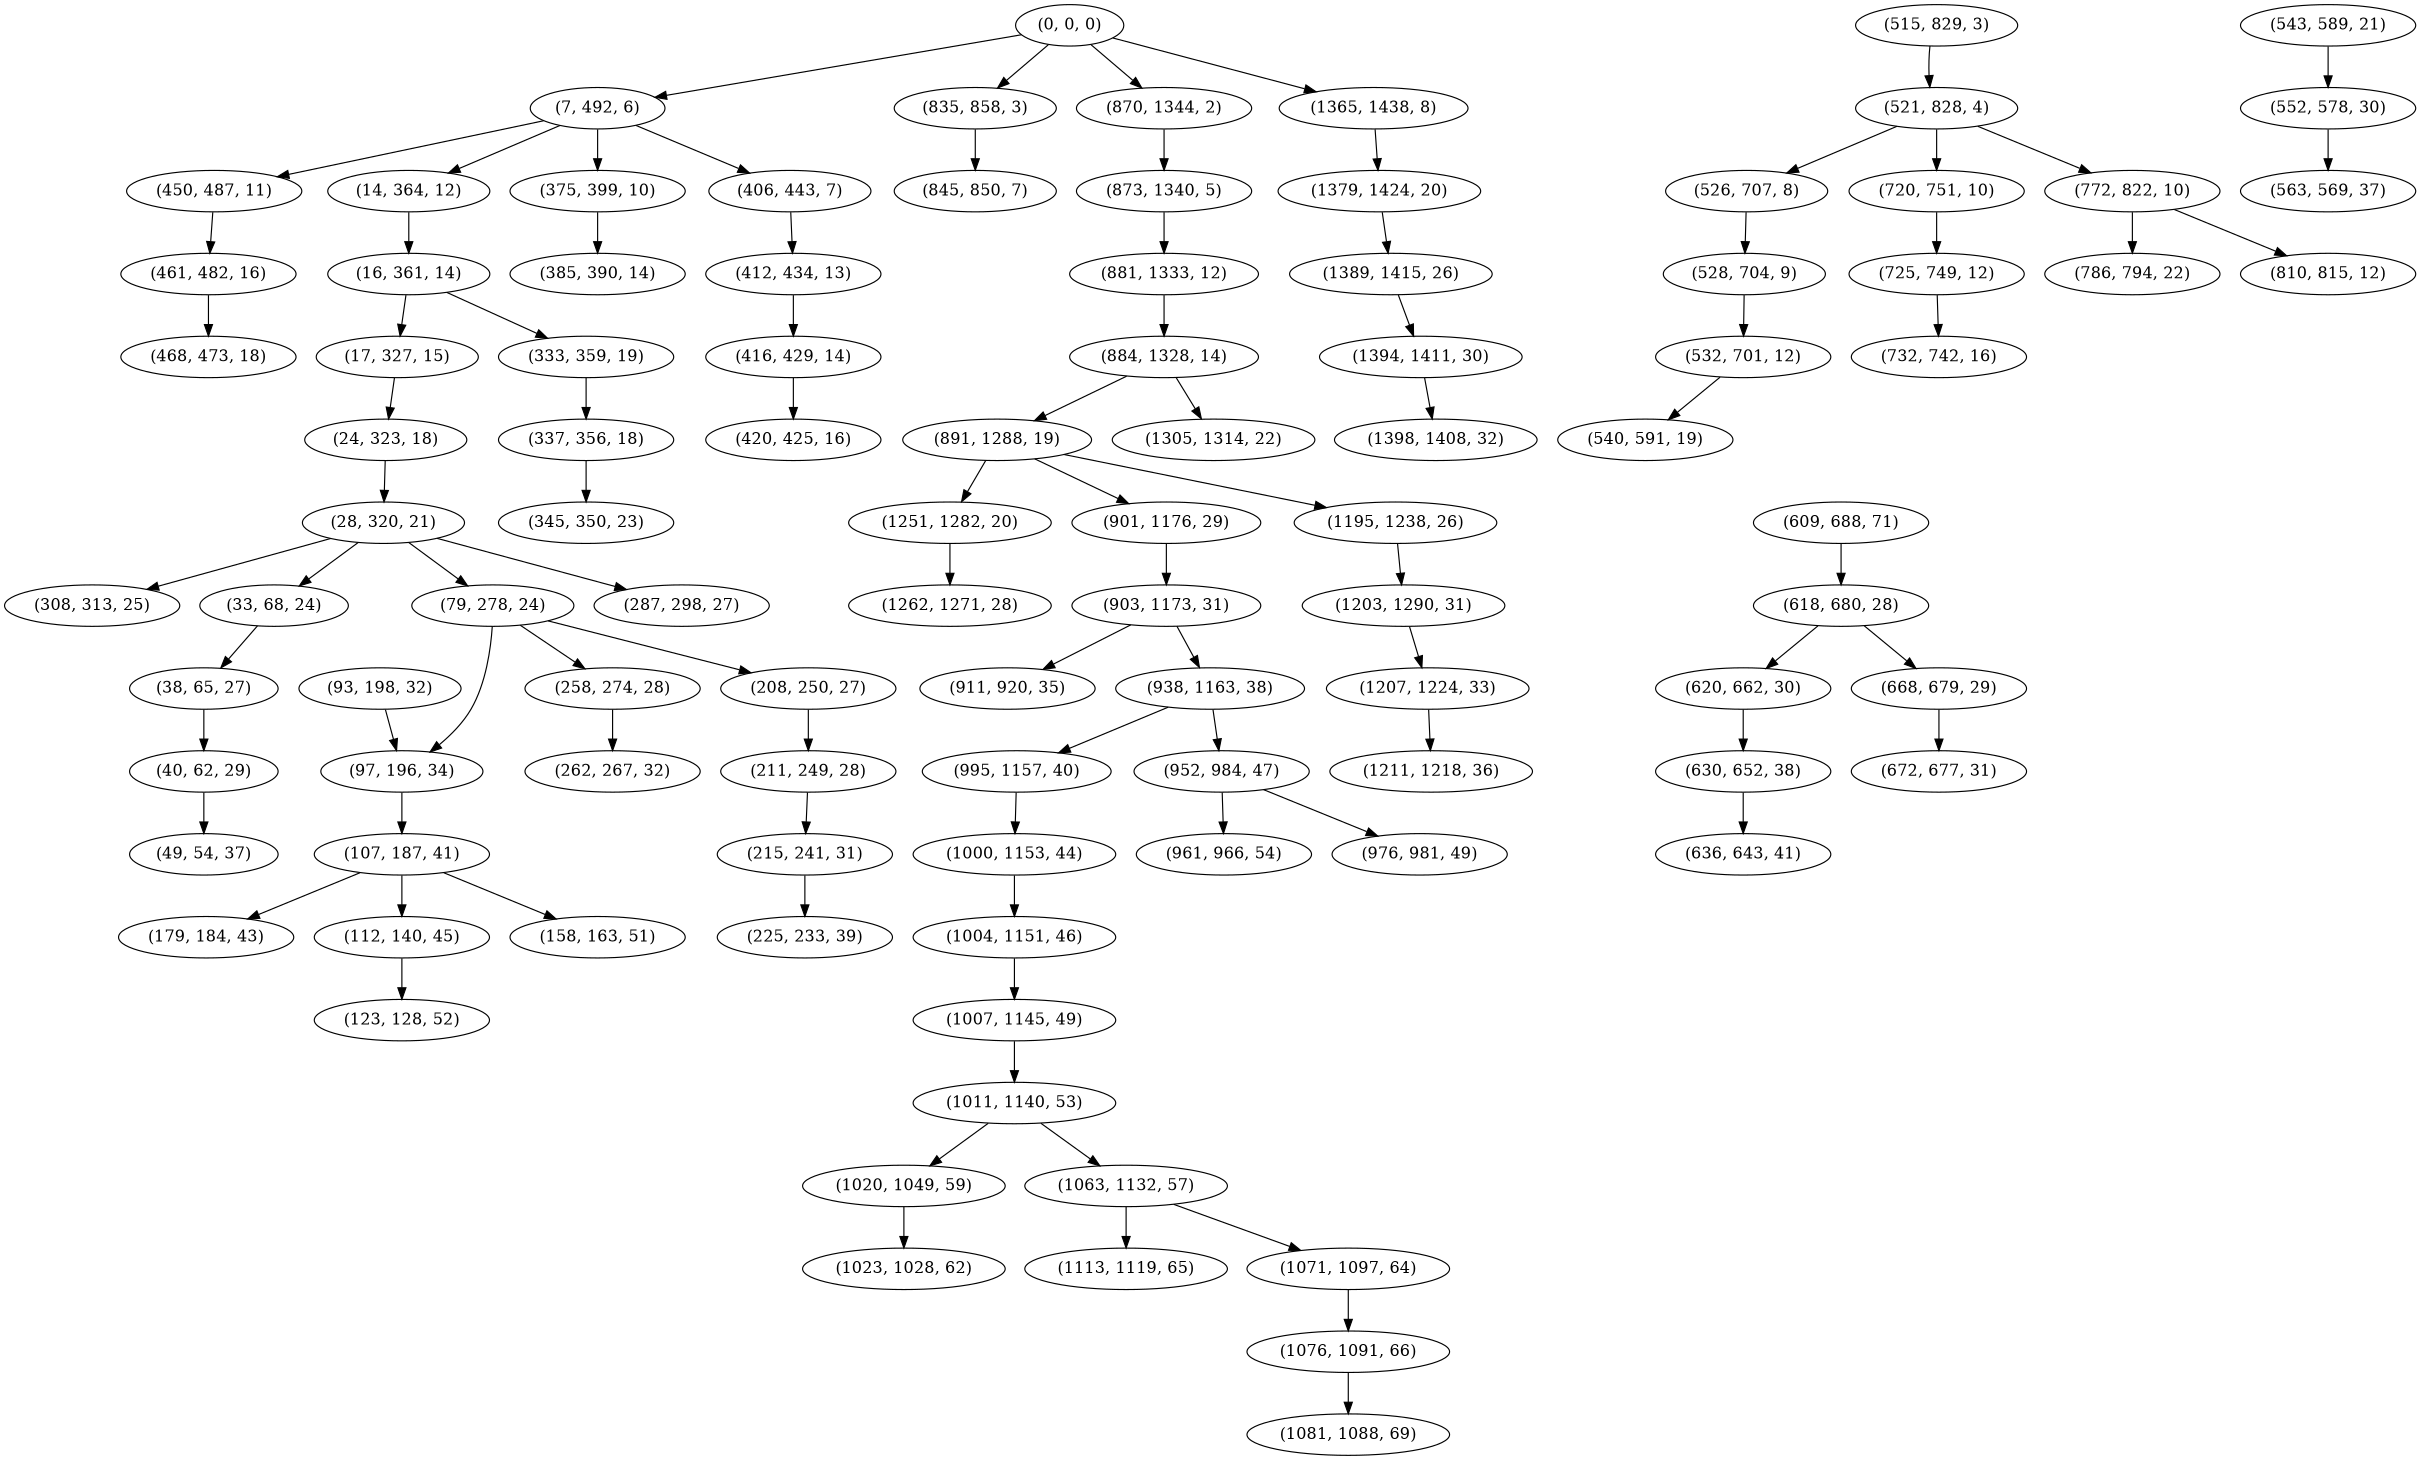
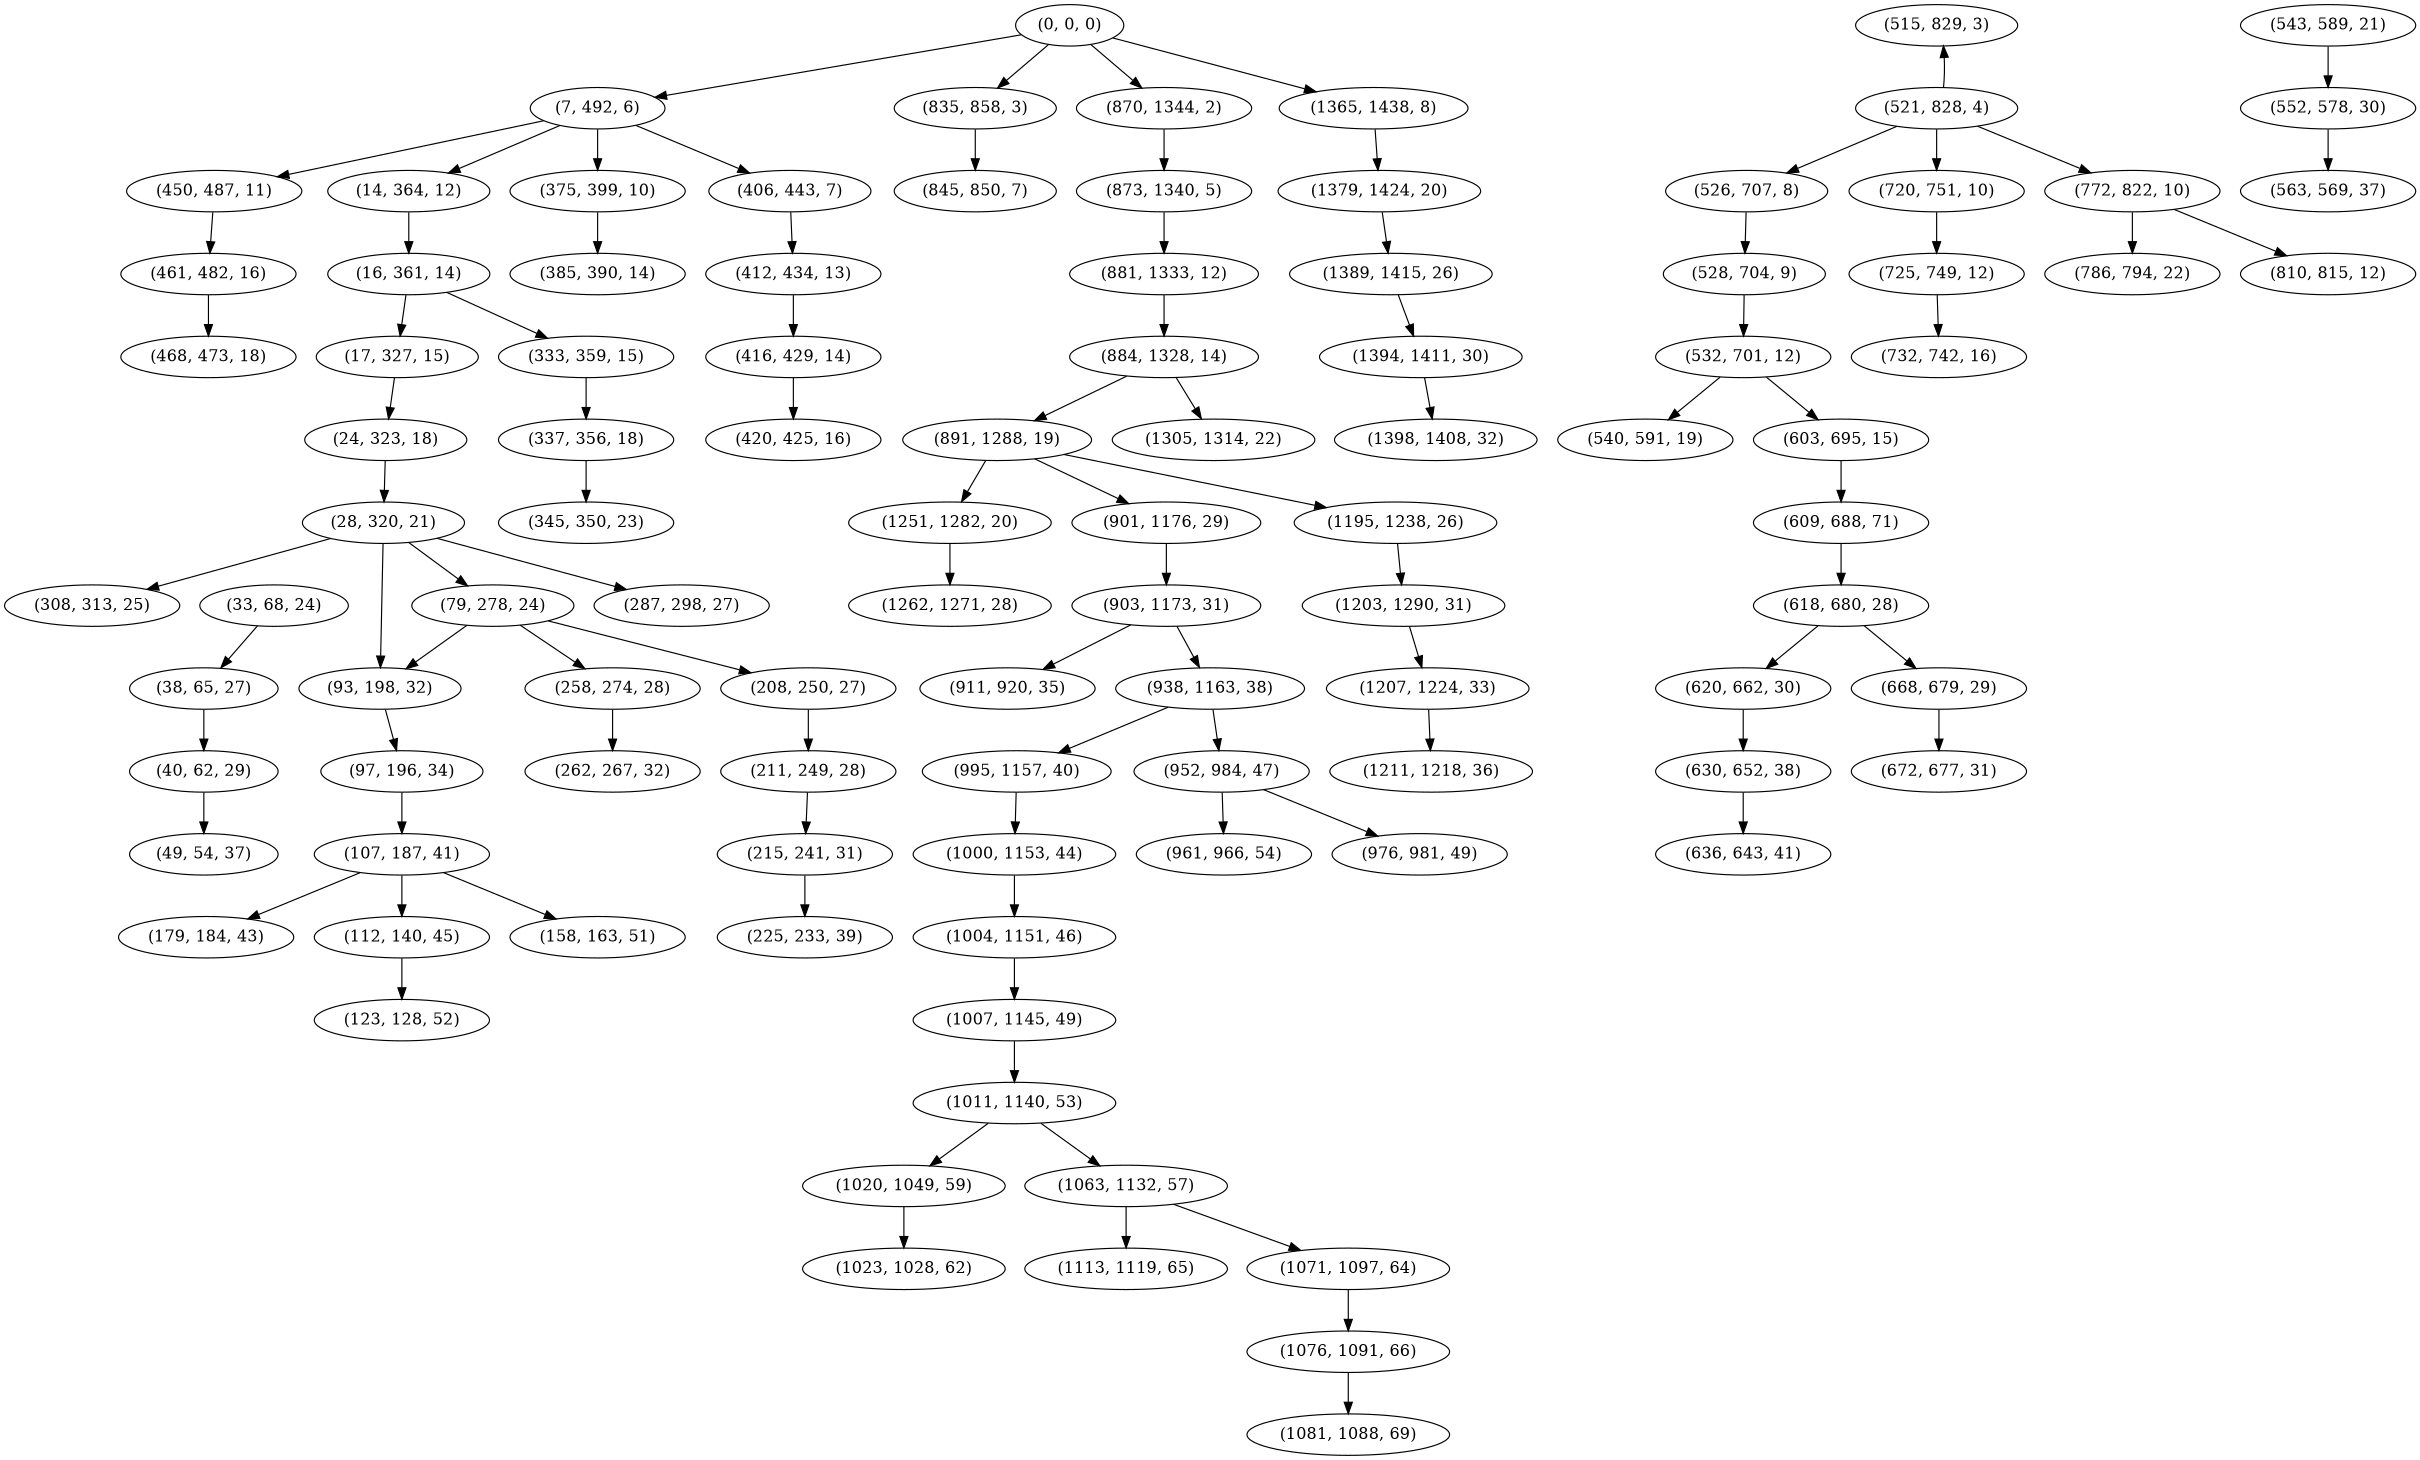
  digraph {
    n1 [label="(7, 492, 6)"]
    "(0, 0, 0)"
    "(835, 858, 3)"
    "(870, 1344, 2)"
    "(1365, 1438, 8)"
    "(14, 364, 12)"
    "(375, 399, 10)"
    "(406, 443, 7)"
    "(450, 487, 11)"
    "(515, 829, 3)"
    "(521, 828, 4)"
    "(845, 850, 7)"
    "(873, 1340, 5)"
    "(1379, 1424, 20)"
    "(16, 361, 14)"
    "(385, 390, 14)"
    "(412, 434, 13)"
    "(461, 482, 16)"
    "(17, 327, 15)"
-   "(333, 359, 15)" [label="(333, 359, 19)"]
+   "(333, 359, 15)"
    "(24, 323, 18)"
    "(337, 356, 18)"
    "(28, 320, 21)"
    "(33, 68, 24)"
    "(79, 278, 24)"
    "(287, 298, 27)"
    "(308, 313, 25)"
    "(38, 65, 27)"
    "(93, 198, 32)"
    "(208, 250, 27)"
    "(258, 274, 28)"
    "(40, 62, 29)"
    "(49, 54, 37)"
    "(97, 196, 34)"
    "(211, 249, 28)"
    "(262, 267, 32)"
    "(107, 187, 41)"
    "(112, 140, 45)"
    "(158, 163, 51)"
    "(179, 184, 43)"
    "(123, 128, 52)"
    "(215, 241, 31)"
    "(225, 233, 39)"
    "(345, 350, 23)"
    "(416, 429, 14)"
    "(420, 425, 16)"
    "(468, 473, 18)"
    "(526, 707, 8)"
    "(720, 751, 10)"
    "(772, 822, 10)"
    "(528, 704, 9)"
    "(725, 749, 12)"
    "(786, 794, 22)"
    "(810, 815, 12)"
    "(532, 701, 12)"
    "(540, 591, 19)"
+   "(603, 695, 15)"
    n58 [label="(609, 688, 71)"]
    "(543, 589, 21)"
    "(552, 578, 30)"
    "(563, 569, 37)"
    "(618, 680, 28)"
    "(620, 662, 30)"
    "(668, 679, 29)"
    "(630, 652, 38)"
    "(672, 677, 31)"
    "(636, 643, 41)"
    "(732, 742, 16)"
    "(881, 1333, 12)"
    "(884, 1328, 14)"
    "(891, 1288, 19)"
    "(1305, 1314, 22)"
    "(901, 1176, 29)"
    "(1195, 1238, 26)"
    "(1251, 1282, 20)"
    "(903, 1173, 31)"
    n77 [label="(1203, 1290, 31)"]
    "(1262, 1271, 28)"
    "(911, 920, 35)"
    "(938, 1163, 38)"
    "(952, 984, 47)"
    "(995, 1157, 40)"
    "(961, 966, 54)"
    "(976, 981, 49)"
    "(1000, 1153, 44)"
    "(1004, 1151, 46)"
    "(1007, 1145, 49)"
    "(1011, 1140, 53)"
    "(1020, 1049, 59)"
    "(1063, 1132, 57)"
    "(1023, 1028, 62)"
    "(1071, 1097, 64)"
    "(1113, 1119, 65)"
    "(1076, 1091, 66)"
    "(1081, 1088, 69)"
    "(1207, 1224, 33)"
    n97 [label="(1211, 1218, 36)"]
    "(1389, 1415, 26)"
    "(1394, 1411, 30)"
    "(1398, 1408, 32)"
    n1 -> "(14, 364, 12)"
    n1 -> "(375, 399, 10)"
    n1 -> "(406, 443, 7)"
    n1 -> "(450, 487, 11)"
    "(0, 0, 0)" -> n1
    "(0, 0, 0)" -> "(835, 858, 3)"
    "(0, 0, 0)" -> "(870, 1344, 2)"
    "(0, 0, 0)" -> "(1365, 1438, 8)"
    "(835, 858, 3)" -> "(845, 850, 7)"
    "(870, 1344, 2)" -> "(873, 1340, 5)"
    "(1365, 1438, 8)" -> "(1379, 1424, 20)"
    "(14, 364, 12)" -> "(16, 361, 14)"
    "(375, 399, 10)" -> "(385, 390, 14)"
    "(406, 443, 7)" -> "(412, 434, 13)"
    "(450, 487, 11)" -> "(461, 482, 16)"
-   "(515, 829, 3)" -> "(521, 828, 4)"
+   "(521, 828, 4)" -> "(515, 829, 3)"
    "(521, 828, 4)" -> "(526, 707, 8)"
    "(521, 828, 4)" -> "(720, 751, 10)"
    "(521, 828, 4)" -> "(772, 822, 10)"
    "(873, 1340, 5)" -> "(881, 1333, 12)"
    "(1379, 1424, 20)" -> "(1389, 1415, 26)"
    "(16, 361, 14)" -> "(17, 327, 15)"
    "(16, 361, 14)" -> "(333, 359, 15)"
    "(412, 434, 13)" -> "(416, 429, 14)"
    "(461, 482, 16)" -> "(468, 473, 18)"
    "(17, 327, 15)" -> "(24, 323, 18)"
    "(333, 359, 15)" -> "(337, 356, 18)"
    "(24, 323, 18)" -> "(28, 320, 21)"
    "(337, 356, 18)" -> "(345, 350, 23)"
-   "(28, 320, 21)" -> "(33, 68, 24)"
+   "(28, 320, 21)" -> "(93, 198, 32)"
    "(28, 320, 21)" -> "(79, 278, 24)"
    "(28, 320, 21)" -> "(287, 298, 27)"
    "(28, 320, 21)" -> "(308, 313, 25)"
    "(33, 68, 24)" -> "(38, 65, 27)"
-   "(79, 278, 24)" -> "(97, 196, 34)"
+   "(79, 278, 24)" -> "(93, 198, 32)"
    "(79, 278, 24)" -> "(208, 250, 27)"
    "(79, 278, 24)" -> "(258, 274, 28)"
    "(38, 65, 27)" -> "(40, 62, 29)"
    "(93, 198, 32)" -> "(97, 196, 34)"
    "(208, 250, 27)" -> "(211, 249, 28)"
    "(258, 274, 28)" -> "(262, 267, 32)"
    "(40, 62, 29)" -> "(49, 54, 37)"
    "(97, 196, 34)" -> "(107, 187, 41)"
    "(211, 249, 28)" -> "(215, 241, 31)"
    "(107, 187, 41)" -> "(112, 140, 45)"
    "(107, 187, 41)" -> "(158, 163, 51)"
    "(107, 187, 41)" -> "(179, 184, 43)"
    "(112, 140, 45)" -> "(123, 128, 52)"
    "(215, 241, 31)" -> "(225, 233, 39)"
    "(416, 429, 14)" -> "(420, 425, 16)"
    "(526, 707, 8)" -> "(528, 704, 9)"
    "(720, 751, 10)" -> "(725, 749, 12)"
    "(772, 822, 10)" -> "(786, 794, 22)"
    "(772, 822, 10)" -> "(810, 815, 12)"
    "(528, 704, 9)" -> "(532, 701, 12)"
    "(725, 749, 12)" -> "(732, 742, 16)"
    "(532, 701, 12)" -> "(540, 591, 19)"
+   "(532, 701, 12)" -> "(603, 695, 15)"
+   "(603, 695, 15)" -> n58
    n58 -> "(618, 680, 28)"
    "(543, 589, 21)" -> "(552, 578, 30)"
    "(552, 578, 30)" -> "(563, 569, 37)"
    "(618, 680, 28)" -> "(620, 662, 30)"
    "(618, 680, 28)" -> "(668, 679, 29)"
    "(620, 662, 30)" -> "(630, 652, 38)"
    "(668, 679, 29)" -> "(672, 677, 31)"
    "(630, 652, 38)" -> "(636, 643, 41)"
    "(881, 1333, 12)" -> "(884, 1328, 14)"
    "(884, 1328, 14)" -> "(891, 1288, 19)"
    "(884, 1328, 14)" -> "(1305, 1314, 22)"
    "(891, 1288, 19)" -> "(901, 1176, 29)"
    "(891, 1288, 19)" -> "(1195, 1238, 26)"
    "(891, 1288, 19)" -> "(1251, 1282, 20)"
    "(901, 1176, 29)" -> "(903, 1173, 31)"
    "(1195, 1238, 26)" -> n77
    "(1251, 1282, 20)" -> "(1262, 1271, 28)"
    "(903, 1173, 31)" -> "(911, 920, 35)"
    "(903, 1173, 31)" -> "(938, 1163, 38)"
    n77 -> "(1207, 1224, 33)"
    "(938, 1163, 38)" -> "(952, 984, 47)"
    "(938, 1163, 38)" -> "(995, 1157, 40)"
    "(952, 984, 47)" -> "(961, 966, 54)"
    "(952, 984, 47)" -> "(976, 981, 49)"
    "(995, 1157, 40)" -> "(1000, 1153, 44)"
    "(1000, 1153, 44)" -> "(1004, 1151, 46)"
    "(1004, 1151, 46)" -> "(1007, 1145, 49)"
    "(1007, 1145, 49)" -> "(1011, 1140, 53)"
    "(1011, 1140, 53)" -> "(1020, 1049, 59)"
    "(1011, 1140, 53)" -> "(1063, 1132, 57)"
    "(1020, 1049, 59)" -> "(1023, 1028, 62)"
    "(1063, 1132, 57)" -> "(1071, 1097, 64)"
    "(1063, 1132, 57)" -> "(1113, 1119, 65)"
    "(1071, 1097, 64)" -> "(1076, 1091, 66)"
    "(1076, 1091, 66)" -> "(1081, 1088, 69)"
    "(1207, 1224, 33)" -> n97
    "(1389, 1415, 26)" -> "(1394, 1411, 30)"
    "(1394, 1411, 30)" -> "(1398, 1408, 32)"
  }
